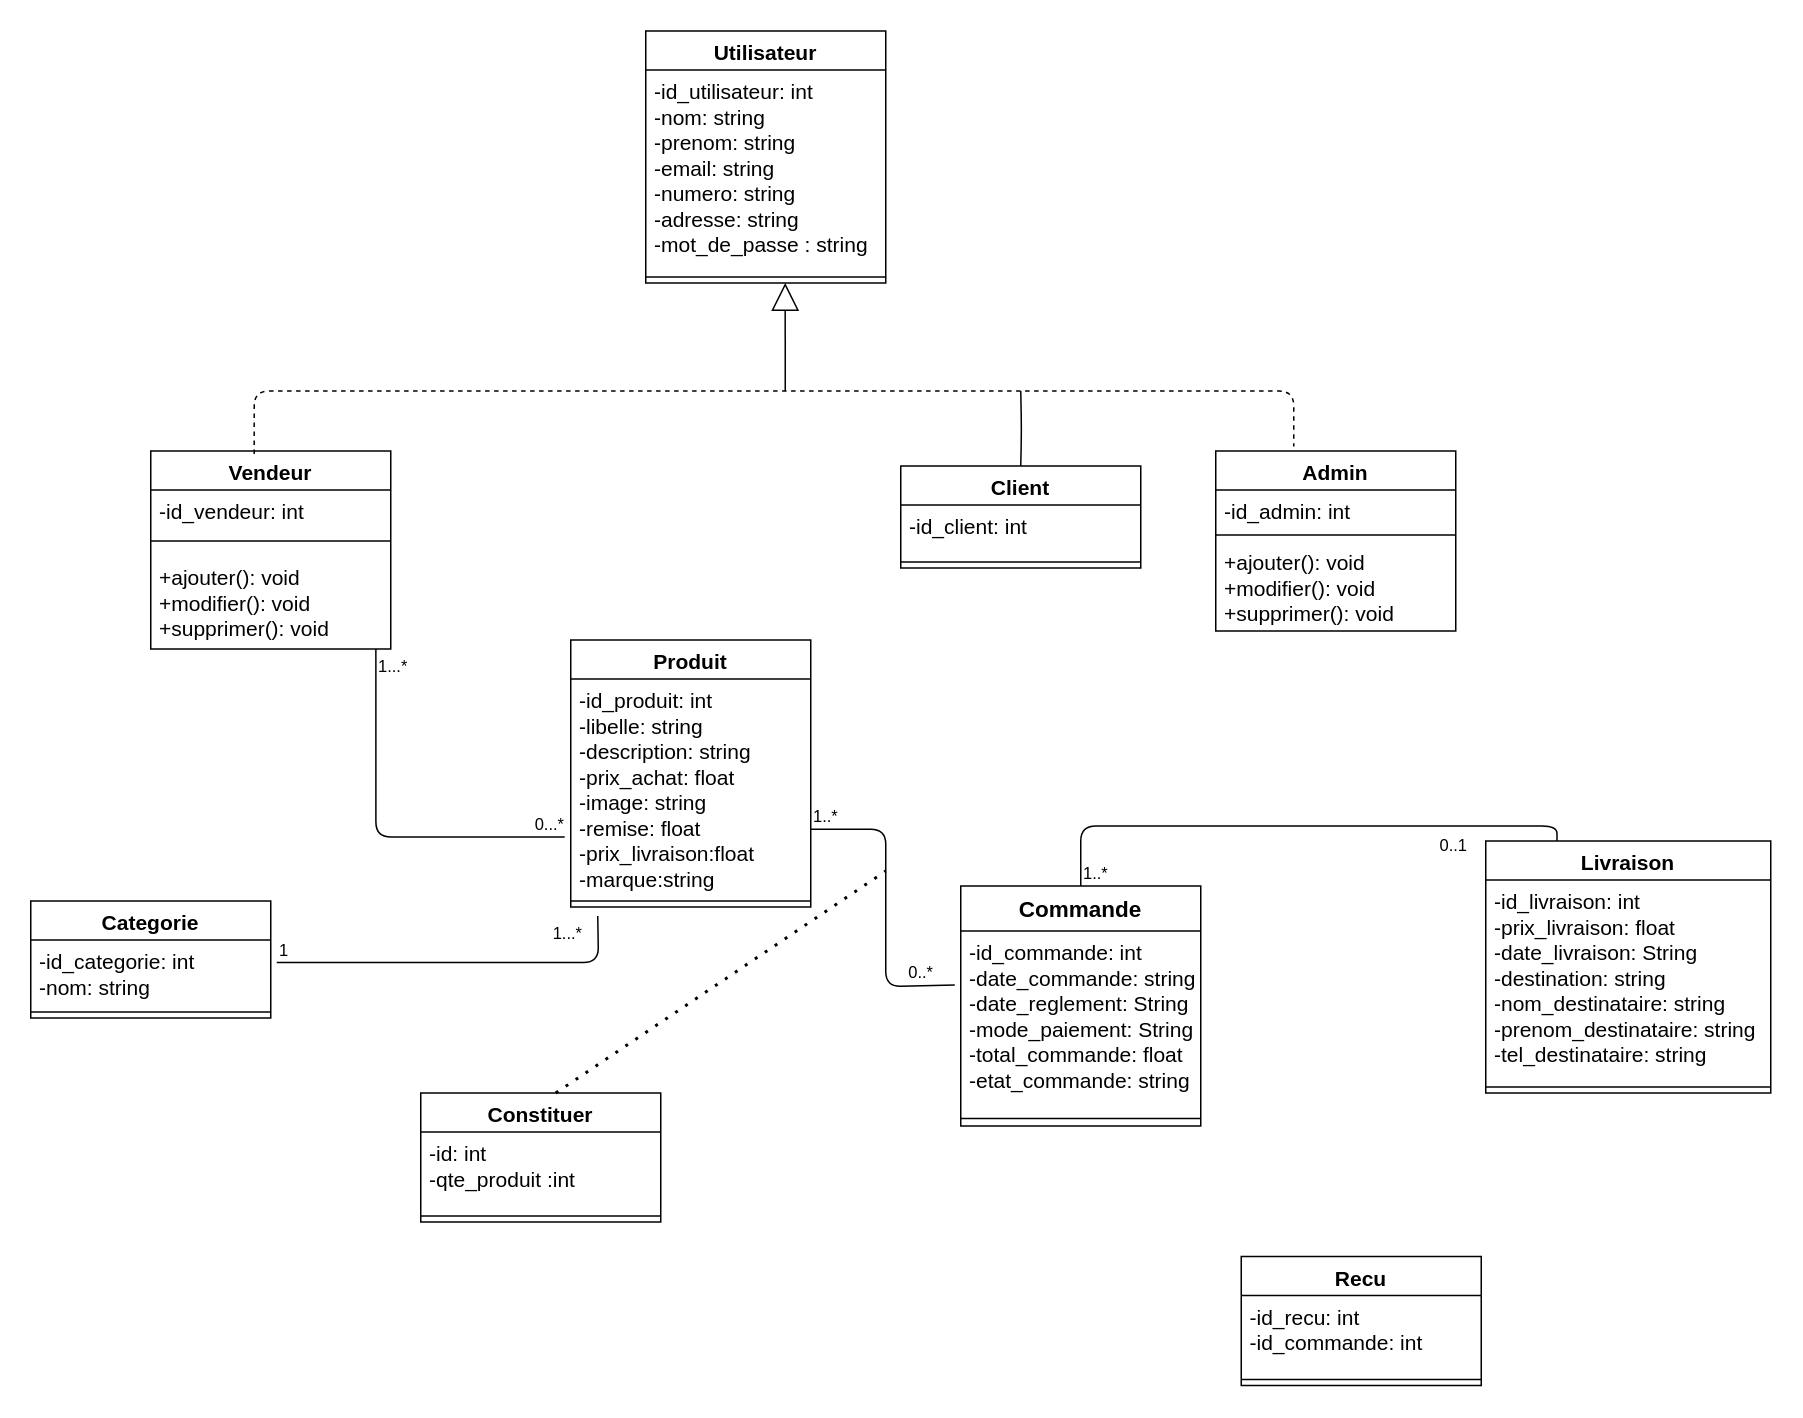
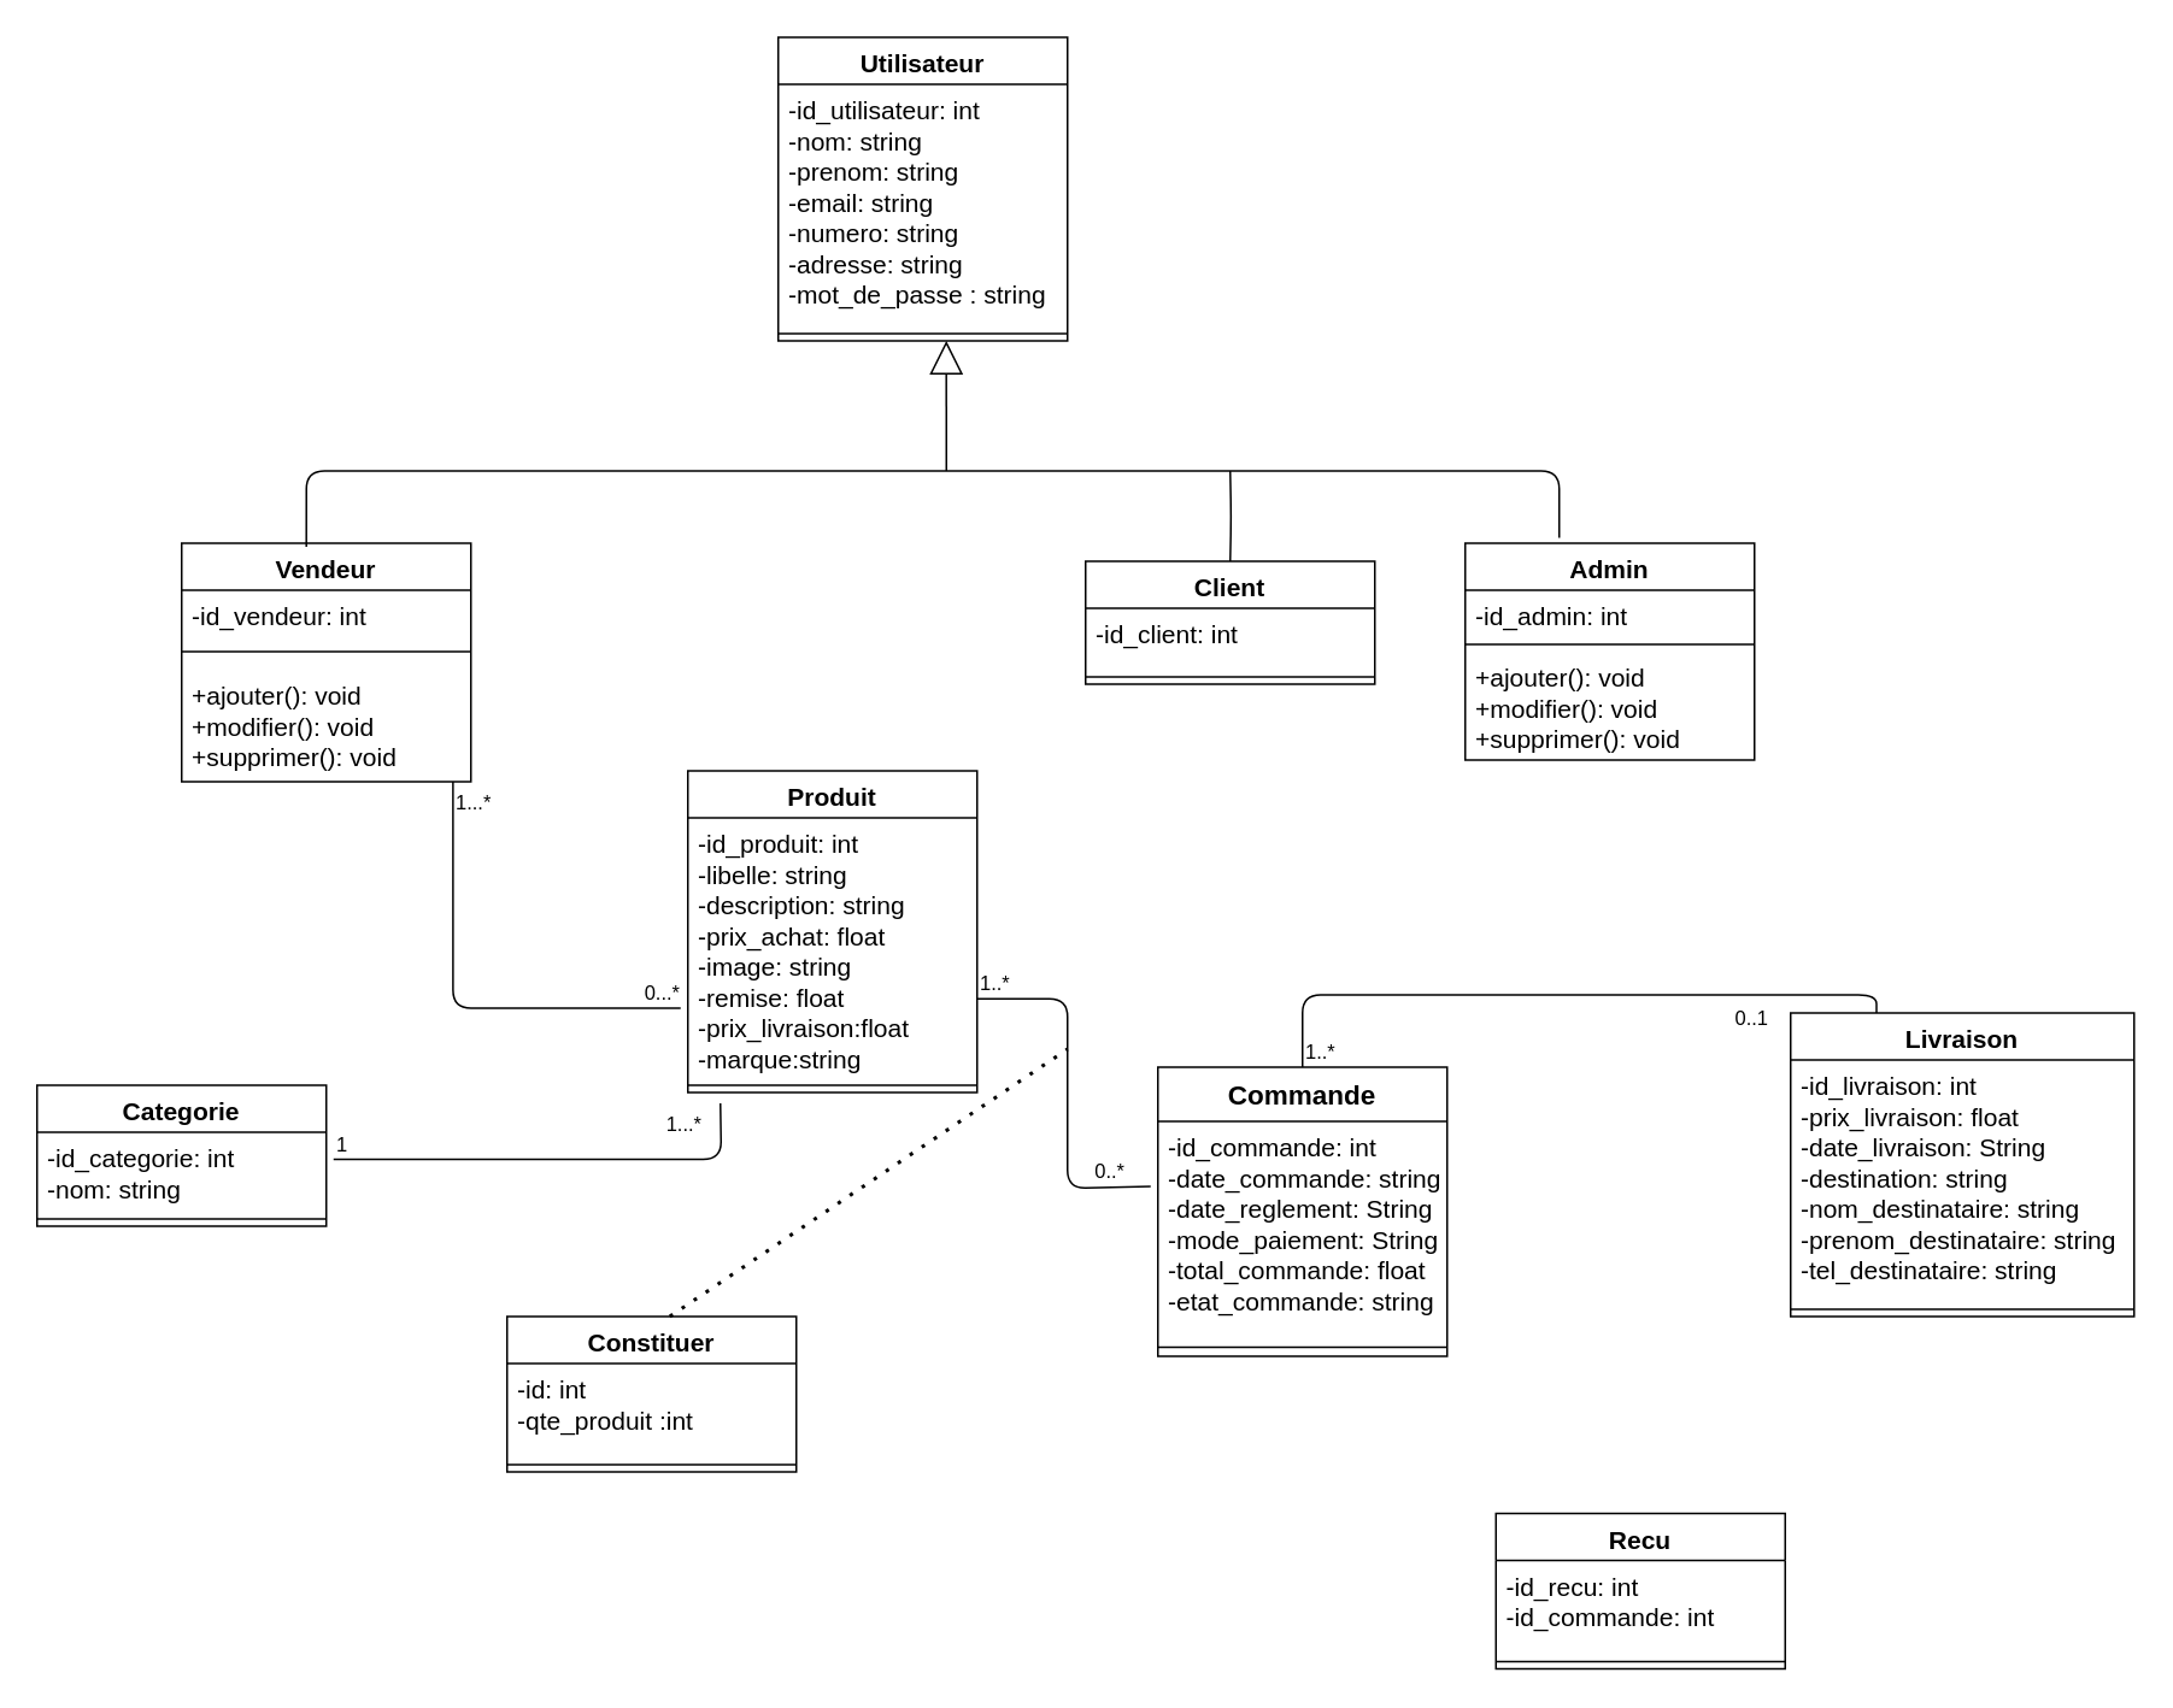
  <mxCell id="0" />
  <mxCell id="1" parent="0" />
  <mxCell id="2" value="Utilisateur" style="swimlane;fontStyle=1;align=center;verticalAlign=top;childLayout=stackLayout;horizontal=1;startSize=26;horizontalStack=0;resizeParent=1;resizeParentMax=0;resizeLast=0;collapsible=1;marginBottom=0;fontSize=14;" parent="1" vertex="1"><mxGeometry x="430" y="20" width="160" height="168" as="geometry" /></mxCell>
  <mxCell id="3" value="-id_utilisateur: int&#10;-nom: string&#10;-prenom: string&#10;-email: string&#10;-numero: string&#10;-adresse: string&#10;-mot_de_passe : string" style="text;strokeColor=none;fillColor=none;align=left;verticalAlign=top;spacingLeft=4;spacingRight=4;overflow=hidden;rotatable=0;points=[[0,0.5],[1,0.5]];portConstraint=eastwest;fontSize=14;" parent="2" vertex="1"><mxGeometry y="26" width="160" height="134" as="geometry" /></mxCell>
  <mxCell id="4" value="" style="line;strokeWidth=1;fillColor=none;align=left;verticalAlign=middle;spacingTop=-1;spacingLeft=3;spacingRight=3;rotatable=0;labelPosition=right;points=[];portConstraint=eastwest;" parent="2" vertex="1"><mxGeometry y="160" width="160" height="8" as="geometry" /></mxCell>
  <mxCell id="5" value="Admin" style="swimlane;fontStyle=1;align=center;verticalAlign=top;childLayout=stackLayout;horizontal=1;startSize=26;horizontalStack=0;resizeParent=1;resizeParentMax=0;resizeLast=0;collapsible=1;marginBottom=0;fontSize=14;" parent="1" vertex="1"><mxGeometry x="810" y="300" width="160" height="120" as="geometry" /></mxCell>
  <mxCell id="6" value="-id_admin: int" style="text;strokeColor=none;fillColor=none;align=left;verticalAlign=top;spacingLeft=4;spacingRight=4;overflow=hidden;rotatable=0;points=[[0,0.5],[1,0.5]];portConstraint=eastwest;fontSize=14;" parent="5" vertex="1"><mxGeometry y="26" width="160" height="26" as="geometry" /></mxCell>
  <mxCell id="7" value="" style="line;strokeWidth=1;fillColor=none;align=left;verticalAlign=middle;spacingTop=-1;spacingLeft=3;spacingRight=3;rotatable=0;labelPosition=right;points=[];portConstraint=eastwest;" parent="5" vertex="1"><mxGeometry y="52" width="160" height="8" as="geometry" /></mxCell>
  <mxCell id="8" value="+ajouter(): void&#10;+modifier(): void&#10;+supprimer(): void&#10;" style="text;strokeColor=none;fillColor=none;align=left;verticalAlign=top;spacingLeft=4;spacingRight=4;overflow=hidden;rotatable=0;points=[[0,0.5],[1,0.5]];portConstraint=eastwest;fontSize=14;" parent="5" vertex="1"><mxGeometry y="60" width="160" height="60" as="geometry" /></mxCell>
  <mxCell id="9" value="Vendeur" style="swimlane;fontStyle=1;align=center;verticalAlign=top;childLayout=stackLayout;horizontal=1;startSize=26;horizontalStack=0;resizeParent=1;resizeParentMax=0;resizeLast=0;collapsible=1;marginBottom=0;fontSize=14;" parent="1" vertex="1"><mxGeometry x="100" y="300" width="160" height="132" as="geometry" /></mxCell>
  <mxCell id="10" value="-id_vendeur: int&#10;" style="text;strokeColor=none;fillColor=none;align=left;verticalAlign=top;spacingLeft=4;spacingRight=4;overflow=hidden;rotatable=0;points=[[0,0.5],[1,0.5]];portConstraint=eastwest;fontSize=14;" parent="9" vertex="1"><mxGeometry y="26" width="160" height="24" as="geometry" /></mxCell>
  <mxCell id="11" value="" style="line;strokeWidth=1;fillColor=none;align=left;verticalAlign=middle;spacingTop=-1;spacingLeft=3;spacingRight=3;rotatable=0;labelPosition=right;points=[];portConstraint=eastwest;" parent="9" vertex="1"><mxGeometry y="50" width="160" height="20" as="geometry" /></mxCell>
  <mxCell id="12" value="+ajouter(): void&#10;+modifier(): void&#10;+supprimer(): void" style="text;strokeColor=none;fillColor=none;align=left;verticalAlign=top;spacingLeft=4;spacingRight=4;overflow=hidden;rotatable=0;points=[[0,0.5],[1,0.5]];portConstraint=eastwest;fontSize=14;" parent="9" vertex="1"><mxGeometry y="70" width="160" height="62" as="geometry" /></mxCell>
  <mxCell id="13" value="Produit" style="swimlane;fontStyle=1;align=center;verticalAlign=top;childLayout=stackLayout;horizontal=1;startSize=26;horizontalStack=0;resizeParent=1;resizeParentMax=0;resizeLast=0;collapsible=1;marginBottom=0;fontSize=14;" parent="1" vertex="1"><mxGeometry x="380" y="426" width="160" height="178" as="geometry" /></mxCell>
  <mxCell id="14" value="-id_produit: int&#10;-libelle: string&#10;-description: string&#10;-prix_achat: float&#10;-image: string&#10;-remise: float&#10;-prix_livraison:float&#10;-marque:string&#10;&#10;&#10;" style="text;strokeColor=none;fillColor=none;align=left;verticalAlign=top;spacingLeft=4;spacingRight=4;overflow=hidden;rotatable=0;points=[[0,0.5],[1,0.5]];portConstraint=eastwest;fontSize=14;" parent="13" vertex="1"><mxGeometry y="26" width="160" height="144" as="geometry" /></mxCell>
  <mxCell id="15" value="" style="line;strokeWidth=1;fillColor=none;align=left;verticalAlign=middle;spacingTop=-1;spacingLeft=3;spacingRight=3;rotatable=0;labelPosition=right;points=[];portConstraint=eastwest;" parent="13" vertex="1"><mxGeometry y="170" width="160" height="8" as="geometry" /></mxCell>
  <mxCell id="16" value="Categorie" style="swimlane;fontStyle=1;align=center;verticalAlign=top;childLayout=stackLayout;horizontal=1;startSize=26;horizontalStack=0;resizeParent=1;resizeParentMax=0;resizeLast=0;collapsible=1;marginBottom=0;fontSize=14;" parent="1" vertex="1"><mxGeometry x="20" y="600" width="160" height="78" as="geometry" /></mxCell>
  <mxCell id="17" value="-id_categorie: int&#10;-nom: string" style="text;strokeColor=none;fillColor=none;align=left;verticalAlign=top;spacingLeft=4;spacingRight=4;overflow=hidden;rotatable=0;points=[[0,0.5],[1,0.5]];portConstraint=eastwest;fontSize=14;" parent="16" vertex="1"><mxGeometry y="26" width="160" height="44" as="geometry" /></mxCell>
  <mxCell id="18" value="" style="line;strokeWidth=1;fillColor=none;align=left;verticalAlign=middle;spacingTop=-1;spacingLeft=3;spacingRight=3;rotatable=0;labelPosition=right;points=[];portConstraint=eastwest;" parent="16" vertex="1"><mxGeometry y="70" width="160" height="8" as="geometry" /></mxCell>
  <mxCell id="19" value="Client" style="swimlane;fontStyle=1;align=center;verticalAlign=top;childLayout=stackLayout;horizontal=1;startSize=26;horizontalStack=0;resizeParent=1;resizeParentMax=0;resizeLast=0;collapsible=1;marginBottom=0;fontSize=14;" parent="1" vertex="1"><mxGeometry x="600" y="310" width="160" height="68" as="geometry" /></mxCell>
  <mxCell id="20" value="-id_client: int&#10;&#10;" style="text;strokeColor=none;fillColor=none;align=left;verticalAlign=top;spacingLeft=4;spacingRight=4;overflow=hidden;rotatable=0;points=[[0,0.5],[1,0.5]];portConstraint=eastwest;fontSize=14;" parent="19" vertex="1"><mxGeometry y="26" width="160" height="34" as="geometry" /></mxCell>
  <mxCell id="21" value="" style="line;strokeWidth=1;fillColor=none;align=left;verticalAlign=middle;spacingTop=-1;spacingLeft=3;spacingRight=3;rotatable=0;labelPosition=right;points=[];portConstraint=eastwest;" parent="19" vertex="1"><mxGeometry y="60" width="160" height="8" as="geometry" /></mxCell>
  <mxCell id="22" value="Commande" style="swimlane;fontStyle=1;align=center;verticalAlign=top;childLayout=stackLayout;horizontal=1;startSize=30;horizontalStack=0;resizeParent=1;resizeParentMax=0;resizeLast=0;collapsible=1;marginBottom=0;fontSize=15;" parent="1" vertex="1"><mxGeometry x="640" y="590" width="160" height="160" as="geometry"><mxRectangle x="640" y="390" width="100" height="20" as="alternateBounds" /></mxGeometry></mxCell>
  <mxCell id="23" value="-id_commande: int&#10;-date_commande: string&#10;-date_reglement: String&#10;-mode_paiement: String &#10;-total_commande: float&#10;-etat_commande: string&#10;&#10;" style="text;strokeColor=none;fillColor=none;align=left;verticalAlign=top;spacingLeft=4;spacingRight=4;overflow=hidden;rotatable=0;points=[[0,0.5],[1,0.5]];portConstraint=eastwest;fontSize=14;" parent="22" vertex="1"><mxGeometry y="30" width="160" height="120" as="geometry" /></mxCell>
  <mxCell id="24" value="" style="line;strokeWidth=1;fillColor=none;align=left;verticalAlign=middle;spacingTop=-1;spacingLeft=3;spacingRight=3;rotatable=0;labelPosition=right;points=[];portConstraint=eastwest;" parent="22" vertex="1"><mxGeometry y="150" width="160" height="10" as="geometry" /></mxCell>
  <mxCell id="25" value="Constituer" style="swimlane;fontStyle=1;align=center;verticalAlign=top;childLayout=stackLayout;horizontal=1;startSize=26;horizontalStack=0;resizeParent=1;resizeParentMax=0;resizeLast=0;collapsible=1;marginBottom=0;fontSize=14;" parent="1" vertex="1"><mxGeometry x="280" y="728" width="160" height="86" as="geometry" /></mxCell>
  <mxCell id="26" value="-id: int&#10;-qte_produit :int" style="text;strokeColor=none;fillColor=none;align=left;verticalAlign=top;spacingLeft=4;spacingRight=4;overflow=hidden;rotatable=0;points=[[0,0.5],[1,0.5]];portConstraint=eastwest;fontSize=14;" parent="25" vertex="1"><mxGeometry y="26" width="160" height="52" as="geometry" /></mxCell>
  <mxCell id="27" value="" style="line;strokeWidth=1;fillColor=none;align=left;verticalAlign=middle;spacingTop=-1;spacingLeft=3;spacingRight=3;rotatable=0;labelPosition=right;points=[];portConstraint=eastwest;" parent="25" vertex="1"><mxGeometry y="78" width="160" height="8" as="geometry" /></mxCell>
  <mxCell id="28" value="Recu" style="swimlane;fontStyle=1;align=center;verticalAlign=top;childLayout=stackLayout;horizontal=1;startSize=26;horizontalStack=0;resizeParent=1;resizeParentMax=0;resizeLast=0;collapsible=1;marginBottom=0;fontSize=14;" parent="1" vertex="1"><mxGeometry x="827" y="837" width="160" height="86" as="geometry" /></mxCell>
  <mxCell id="29" value="-id_recu: int&#10;-id_commande: int" style="text;strokeColor=none;fillColor=none;align=left;verticalAlign=top;spacingLeft=4;spacingRight=4;overflow=hidden;rotatable=0;points=[[0,0.5],[1,0.5]];portConstraint=eastwest;fontSize=14;" parent="28" vertex="1"><mxGeometry y="26" width="160" height="52" as="geometry" /></mxCell>
  <mxCell id="30" value="" style="line;strokeWidth=1;fillColor=none;align=left;verticalAlign=middle;spacingTop=-1;spacingLeft=3;spacingRight=3;rotatable=0;labelPosition=right;points=[];portConstraint=eastwest;" parent="28" vertex="1"><mxGeometry y="78" width="160" height="8" as="geometry" /></mxCell>
  <mxCell id="31" value="" style="endArrow=none;html=1;edgeStyle=orthogonalEdgeStyle;entryX=-0.025;entryY=0.732;entryDx=0;entryDy=0;entryPerimeter=0;exitX=0.938;exitY=1;exitDx=0;exitDy=0;exitPerimeter=0;" parent="1" source="12" target="14" edge="1"><mxGeometry relative="1" as="geometry"><mxPoint x="250" y="428" as="sourcePoint" /><mxPoint x="520" y="550" as="targetPoint" /></mxGeometry></mxCell>
  <mxCell id="32" value="1...*" style="edgeLabel;resizable=0;html=1;align=left;verticalAlign=bottom;" parent="31" connectable="0" vertex="1"><mxGeometry x="-1" relative="1" as="geometry"><mxPoint y="20" as="offset" /></mxGeometry></mxCell>
  <mxCell id="33" value="0...*" style="edgeLabel;resizable=0;html=1;align=right;verticalAlign=bottom;" parent="31" connectable="0" vertex="1"><mxGeometry x="1" relative="1" as="geometry" /></mxCell>
  <mxCell id="34" value="" style="endArrow=none;html=1;edgeStyle=orthogonalEdgeStyle;exitX=1.025;exitY=0.342;exitDx=0;exitDy=0;exitPerimeter=0;" parent="1" source="17" edge="1"><mxGeometry relative="1" as="geometry"><mxPoint x="360" y="550" as="sourcePoint" /><mxPoint x="398" y="610" as="targetPoint" /></mxGeometry></mxCell>
  <mxCell id="35" value="1" style="edgeLabel;resizable=0;html=1;align=left;verticalAlign=bottom;" parent="34" connectable="0" vertex="1"><mxGeometry x="-1" relative="1" as="geometry" /></mxCell>
  <mxCell id="36" value="1...*" style="edgeLabel;resizable=0;html=1;align=right;verticalAlign=bottom;" parent="34" connectable="0" vertex="1"><mxGeometry x="1" relative="1" as="geometry"><mxPoint x="-10" y="20.9" as="offset" /></mxGeometry></mxCell>
  <mxCell id="37" value="" style="endArrow=none;html=1;edgeStyle=orthogonalEdgeStyle;entryX=-0.025;entryY=0.3;entryDx=0;entryDy=0;entryPerimeter=0;exitX=1;exitY=0.696;exitDx=0;exitDy=0;exitPerimeter=0;" parent="1" source="14" target="23" edge="1"><mxGeometry relative="1" as="geometry"><mxPoint x="360" y="550" as="sourcePoint" /><mxPoint x="520" y="550" as="targetPoint" /><Array as="points"><mxPoint x="590" y="552" /><mxPoint x="590" y="657" /></Array></mxGeometry></mxCell>
  <mxCell id="38" value="1..*" style="edgeLabel;resizable=0;html=1;align=left;verticalAlign=bottom;" parent="37" connectable="0" vertex="1"><mxGeometry x="-1" relative="1" as="geometry" /></mxCell>
  <mxCell id="39" value="0..*" style="edgeLabel;resizable=0;html=1;align=right;verticalAlign=bottom;" parent="37" connectable="0" vertex="1"><mxGeometry x="1" relative="1" as="geometry"><mxPoint x="-14.08" as="offset" /></mxGeometry></mxCell>
  <mxCell id="40" value="Livraison" style="swimlane;fontStyle=1;align=center;verticalAlign=top;childLayout=stackLayout;horizontal=1;startSize=26;horizontalStack=0;resizeParent=1;resizeParentMax=0;resizeLast=0;collapsible=1;marginBottom=0;fontSize=14;" parent="1" vertex="1"><mxGeometry x="990" y="560" width="190" height="168" as="geometry" /></mxCell>
  <mxCell id="41" value="-id_livraison: int&#10;-prix_livraison: float&#10;-date_livraison: String&#10;-destination: string&#10;-nom_destinataire: string&#10;-prenom_destinataire: string&#10;-tel_destinataire: string" style="text;strokeColor=none;fillColor=none;align=left;verticalAlign=top;spacingLeft=4;spacingRight=4;overflow=hidden;rotatable=0;points=[[0,0.5],[1,0.5]];portConstraint=eastwest;fontSize=14;" parent="40" vertex="1"><mxGeometry y="26" width="190" height="134" as="geometry" /></mxCell>
  <mxCell id="42" value="" style="line;strokeWidth=1;fillColor=none;align=left;verticalAlign=middle;spacingTop=-1;spacingLeft=3;spacingRight=3;rotatable=0;labelPosition=right;points=[];portConstraint=eastwest;" parent="40" vertex="1"><mxGeometry y="160" width="190" height="8" as="geometry" /></mxCell>
  <mxCell id="43" value="" style="endArrow=none;html=1;edgeStyle=orthogonalEdgeStyle;entryX=0.25;entryY=0;entryDx=0;entryDy=0;exitX=0.5;exitY=0;exitDx=0;exitDy=0;" parent="1" source="22" target="40" edge="1"><mxGeometry relative="1" as="geometry"><mxPoint x="720" y="600" as="sourcePoint" /><mxPoint x="830" y="680" as="targetPoint" /></mxGeometry></mxCell>
  <mxCell id="44" value="1..*" style="edgeLabel;resizable=0;html=1;align=left;verticalAlign=bottom;" parent="43" connectable="0" vertex="1"><mxGeometry x="-1" relative="1" as="geometry" /></mxCell>
  <mxCell id="45" value="0..1" style="edgeLabel;resizable=0;html=1;align=right;verticalAlign=bottom;" parent="43" connectable="0" vertex="1"><mxGeometry x="1" relative="1" as="geometry"><mxPoint x="-60" y="10" as="offset" /></mxGeometry></mxCell>
  <mxCell id="46" value="" style="endArrow=none;dashed=1;html=1;dashPattern=1 3;strokeWidth=2;" parent="1" edge="1"><mxGeometry width="50" height="50" relative="1" as="geometry"><mxPoint x="370" y="728" as="sourcePoint" /><mxPoint x="590" y="580" as="targetPoint" /></mxGeometry></mxCell>
  <mxCell id="47" value="" style="endArrow=block;endSize=16;endFill=0;html=1;entryX=0.581;entryY=1;entryDx=0;entryDy=0;entryPerimeter=0;" parent="1" target="4" edge="1"><mxGeometry x="-1" y="38" width="160" relative="1" as="geometry"><mxPoint x="523" y="260" as="sourcePoint" /><mxPoint x="630" y="200" as="targetPoint" /><mxPoint x="15" y="30" as="offset" /></mxGeometry></mxCell>
- <mxCell id="48" value="" style="endArrow=none;html=1;edgeStyle=orthogonalEdgeStyle;entryX=0.325;entryY=-0.025;entryDx=0;entryDy=0;entryPerimeter=0;exitX=0.431;exitY=0.015;exitDx=0;exitDy=0;exitPerimeter=0;dashed=1;" parent="1" source="9" target="5" edge="1"><mxGeometry relative="1" as="geometry"><mxPoint x="440" y="260" as="sourcePoint" /><mxPoint x="600" y="260" as="targetPoint" /><Array as="points"><mxPoint x="169" y="260" /><mxPoint x="862" y="260" /></Array></mxGeometry></mxCell>
+ <mxCell id="48" value="" style="endArrow=none;html=1;edgeStyle=orthogonalEdgeStyle;entryX=0.325;entryY=-0.025;entryDx=0;entryDy=0;entryPerimeter=0;exitX=0.431;exitY=0.015;exitDx=0;exitDy=0;exitPerimeter=0;" parent="1" source="9" target="5" edge="1"><mxGeometry relative="1" as="geometry"><mxPoint x="440" y="260" as="sourcePoint" /><mxPoint x="600" y="260" as="targetPoint" /><Array as="points"><mxPoint x="169" y="260" /><mxPoint x="862" y="260" /></Array></mxGeometry></mxCell>
  <mxCell id="49" value="" style="endArrow=none;html=1;edgeStyle=orthogonalEdgeStyle;entryX=0.5;entryY=0;entryDx=0;entryDy=0;" parent="1" target="19" edge="1"><mxGeometry relative="1" as="geometry"><mxPoint x="680" y="260" as="sourcePoint" /><mxPoint x="630" y="200" as="targetPoint" /></mxGeometry></mxCell>
